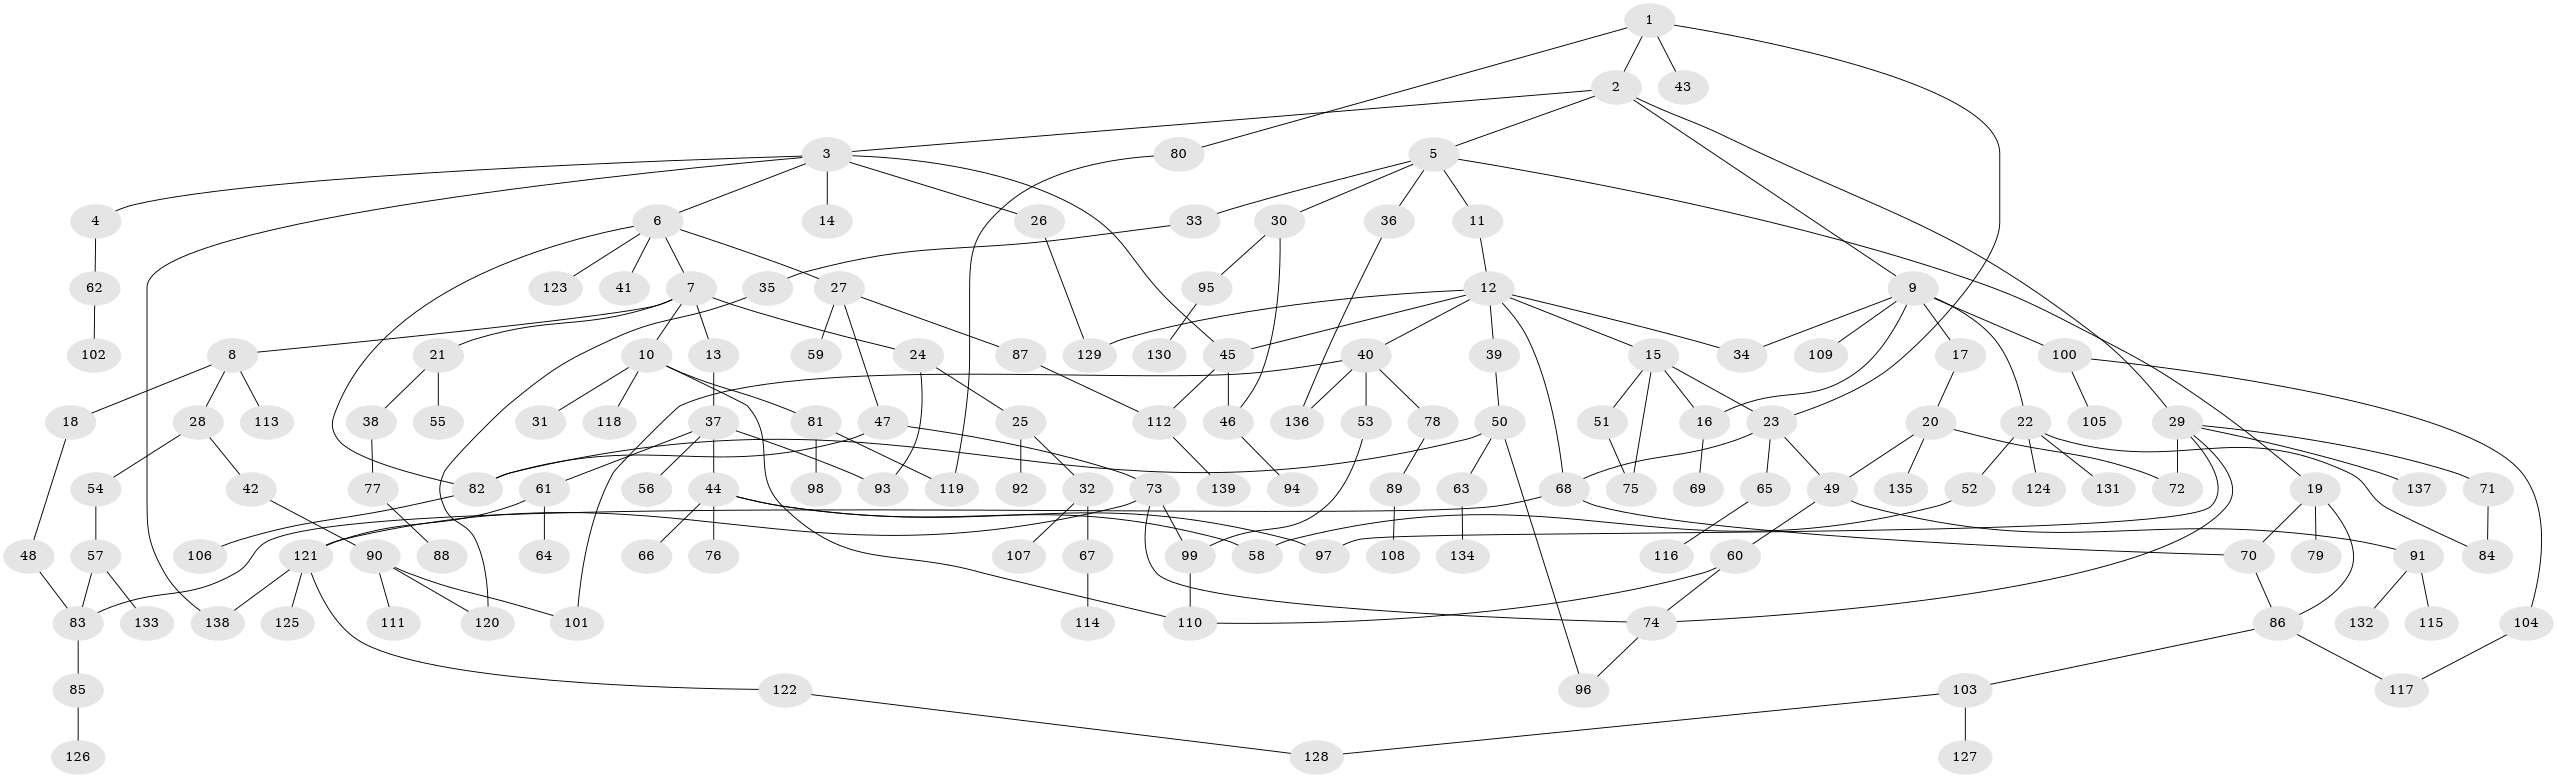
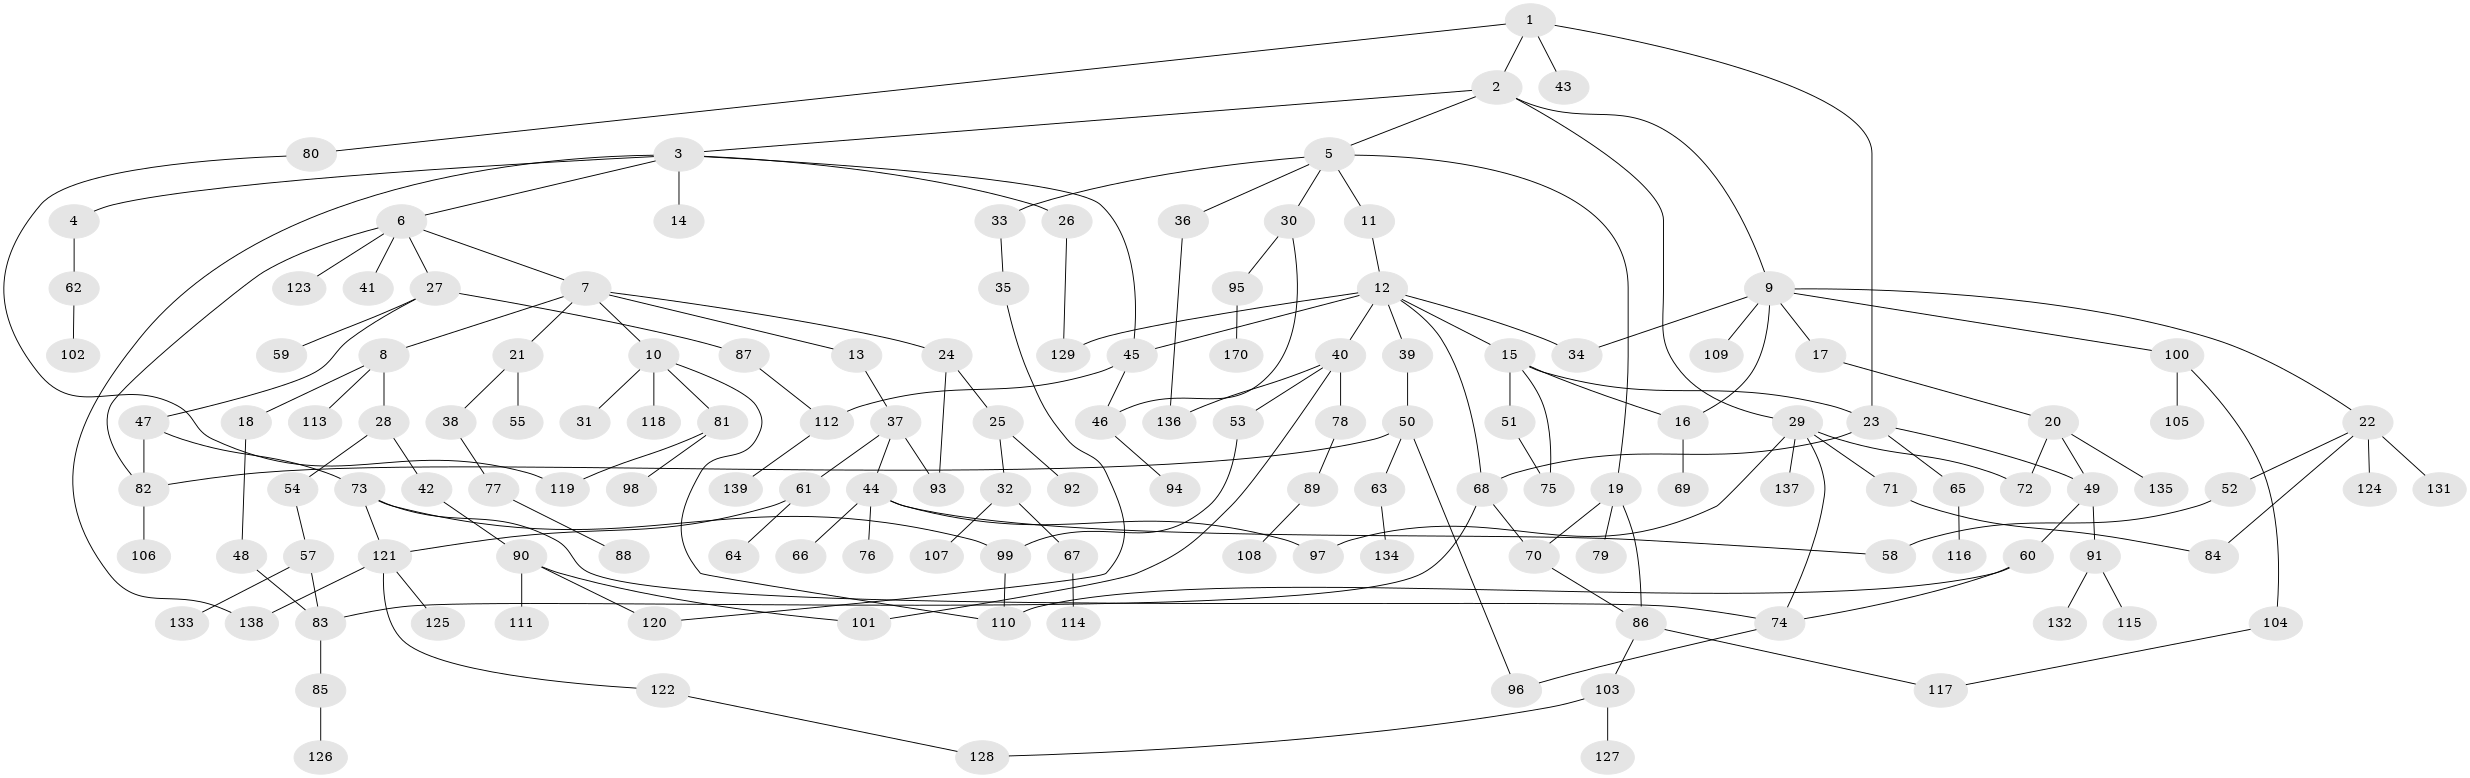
  graph {
    node [color=gray90 style=filled]
    1
    2
    23
    43
    80
    3
    5
    9
    29
    68
    49
    65
    119
    4
    6
    14
    26
    45
    138
    11
    19
    30
    33
    36
    16
    17
    22
    34
    100
    109
    72
    71
    74
    97
    137
    62
    7
    27
    41
    82
    123
    129
    46
    112
    102
    12
    70
    79
    86
    95
    35
    136
    8
    10
    13
    21
    24
    47
    59
    87
    106
    18
    28
    113
    31
    81
    110
    118
    37
    38
    55
    25
    93
    48
    42
    54
    69
    20
    52
    84
    124
    131
    104
    105
    98
    15
    39
    40
    51
    75
    50
    53
    78
    101
    83
    44
-   56
    61
    135
    103
    117
    60
    91
    77
    58
    116
    32
    92
    67
    107
    73
    90
    57
    96
    94
-   130
+   130 [label=170]
    114
    120
    66
    76
    64
    121
    88
    63
    99
    89
    111
    139
    85
    115
    132
    134
    133
    122
    125
    108
    126
    127
    128
    1 -- 2
    1 -- 23
    1 -- 43
    1 -- 80
    2 -- 3
    2 -- 5
    2 -- 9
    2 -- 29
    23 -- 68
    23 -- 49
    23 -- 65
    80 -- 119
    3 -- 4
    3 -- 6
    3 -- 14
    3 -- 26
    3 -- 45
    3 -- 138
    5 -- 11
    5 -- 19
    5 -- 30
    5 -- 33
    5 -- 36
    9 -- 16
    9 -- 17
    9 -- 22
    9 -- 34
    9 -- 100
    9 -- 109
    29 -- 72
    29 -- 71
    29 -- 74
    29 -- 97
    29 -- 137
    68 -- 70
    68 -- 83
    49 -- 60
    49 -- 91
    65 -- 116
    4 -- 62
    6 -- 7
    6 -- 27
    6 -- 41
    6 -- 82
    6 -- 123
    26 -- 129
    45 -- 46
    45 -- 112
    11 -- 12
    19 -- 70
    19 -- 79
    19 -- 86
    30 -- 46
    30 -- 95
    33 -- 35
    36 -- 136
    16 -- 69
    17 -- 20
    22 -- 52
    22 -- 84
    22 -- 124
    22 -- 131
    100 -- 104
    100 -- 105
    71 -- 84
    74 -- 96
    62 -- 102
    7 -- 8
    7 -- 10
    7 -- 13
    7 -- 21
    7 -- 24
    27 -- 47
    27 -- 59
    27 -- 87
    82 -- 106
    46 -- 94
    112 -- 139
    12 -- 68
    12 -- 45
    12 -- 34
    12 -- 129
    12 -- 15
    12 -- 39
    12 -- 40
    70 -- 86
    86 -- 103
    86 -- 117
    95 -- 130
    35 -- 120
    8 -- 18
    8 -- 28
    8 -- 113
    10 -- 31
    10 -- 81
    10 -- 110
    10 -- 118
    13 -- 37
    21 -- 38
    21 -- 55
    24 -- 25
    24 -- 93
    47 -- 82
    47 -- 73
    87 -- 112
    18 -- 48
    28 -- 42
    28 -- 54
    81 -- 119
    81 -- 98
    37 -- 93
    37 -- 44
-   37 -- 56
    37 -- 61
    38 -- 77
    25 -- 32
    25 -- 92
    48 -- 83
    42 -- 90
    54 -- 57
    20 -- 49
    20 -- 72
    20 -- 135
    52 -- 58
    104 -- 117
    15 -- 23
    15 -- 16
    15 -- 51
    15 -- 75
    39 -- 50
    40 -- 136
    40 -- 53
    40 -- 78
    40 -- 101
    51 -- 75
    50 -- 82
    50 -- 96
    50 -- 63
    53 -- 99
    78 -- 89
    83 -- 85
    44 -- 97
    44 -- 58
    44 -- 66
    44 -- 76
    61 -- 64
    61 -- 121
    103 -- 127
    103 -- 128
    60 -- 74
    60 -- 110
    91 -- 115
    91 -- 132
    77 -- 88
    32 -- 67
    32 -- 107
    67 -- 114
    73 -- 74
    73 -- 121
    73 -- 99
    90 -- 101
    90 -- 120
    90 -- 111
    57 -- 83
    57 -- 133
    121 -- 138
    121 -- 122
    121 -- 125
    63 -- 134
    99 -- 110
    89 -- 108
    85 -- 126
    122 -- 128
  }
